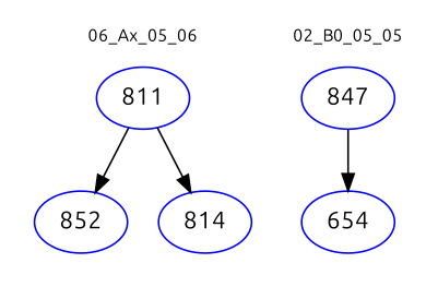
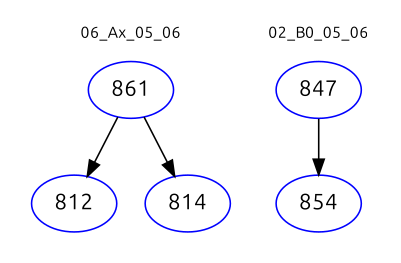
  digraph {
    fontname=Ubuntu
    node [color=blue fontname=Ubuntu]
    edge [color=black fontname=Ubuntu]
-   n1 [label=811]
-   n2 [label=852]
+   n1 [label=861]
+   n2 [label=812]
    n3 [label=814]
    n4 [label=847]
-   n5 [label=654]
+   n5 [label=854]
    subgraph cluster_1 {
      color=white
      fontsize=10
      label="06_Ax_05_06"
      n1
      n2
      n3
    }
    subgraph cluster_2 {
      color=white
      fontsize=10
-     label="02_B0_05_05"
+     label="02_B0_05_06"
      n4
      n5
    }
    n1 -> n2
    n1 -> n3
    n4 -> n5
  }
